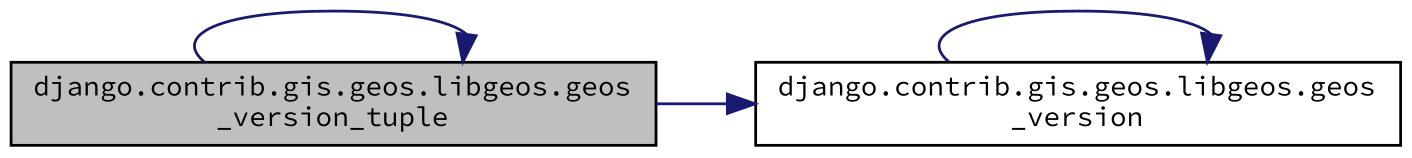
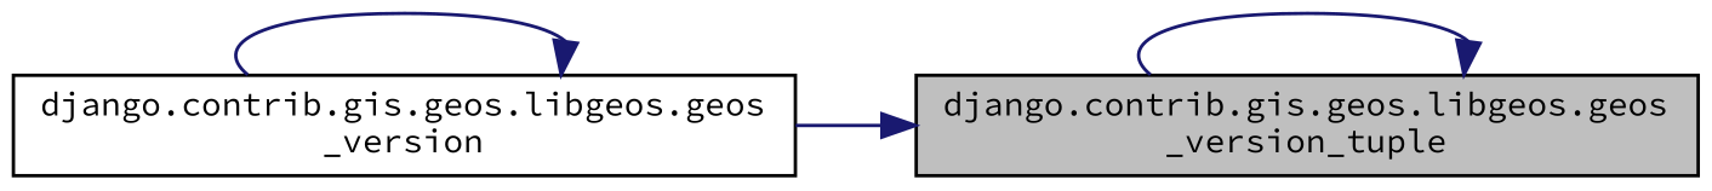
  digraph {
    rankdir=LR
    fontname="Source Code Pro"
    node [color=black fontname="Source Code Pro" fontsize=10 shape=record style=filled]
    edge [color=midnightblue fontname="Source Code Pro" fontsize=10 labelfontname=Helvetica labelfontsize=10 style=solid]
    n1 [fillcolor=grey75 fontcolor=black height=0.2 label="django.contrib.gis.geos.libgeos.geos\l_version_tuple" width=0.4]
    n2 [fillcolor=white height=0.2 label="django.contrib.gis.geos.libgeos.geos\l_version" width=0.4]
    n1 -> n1
-   n1 -> n2
+   n2 -> n1
    n2 -> n2
  }
